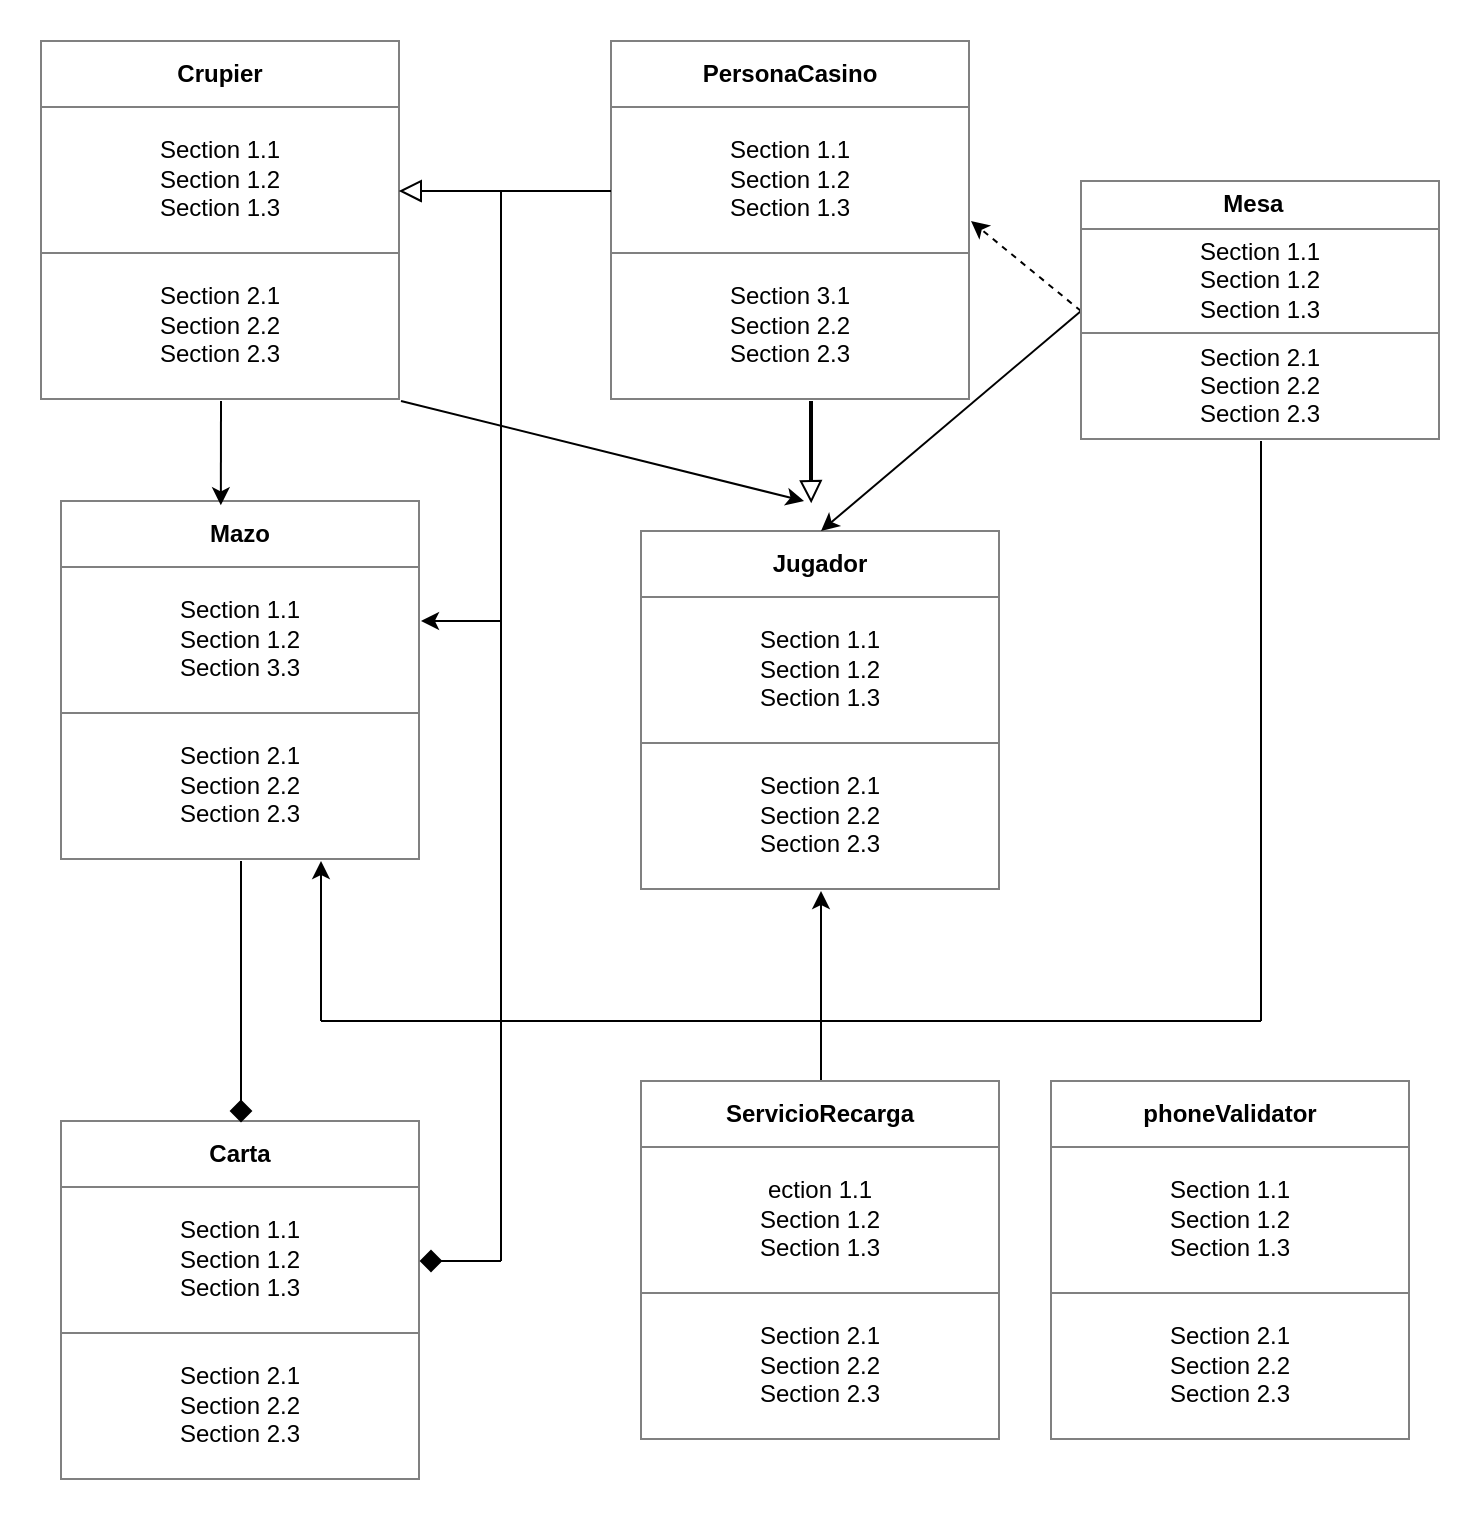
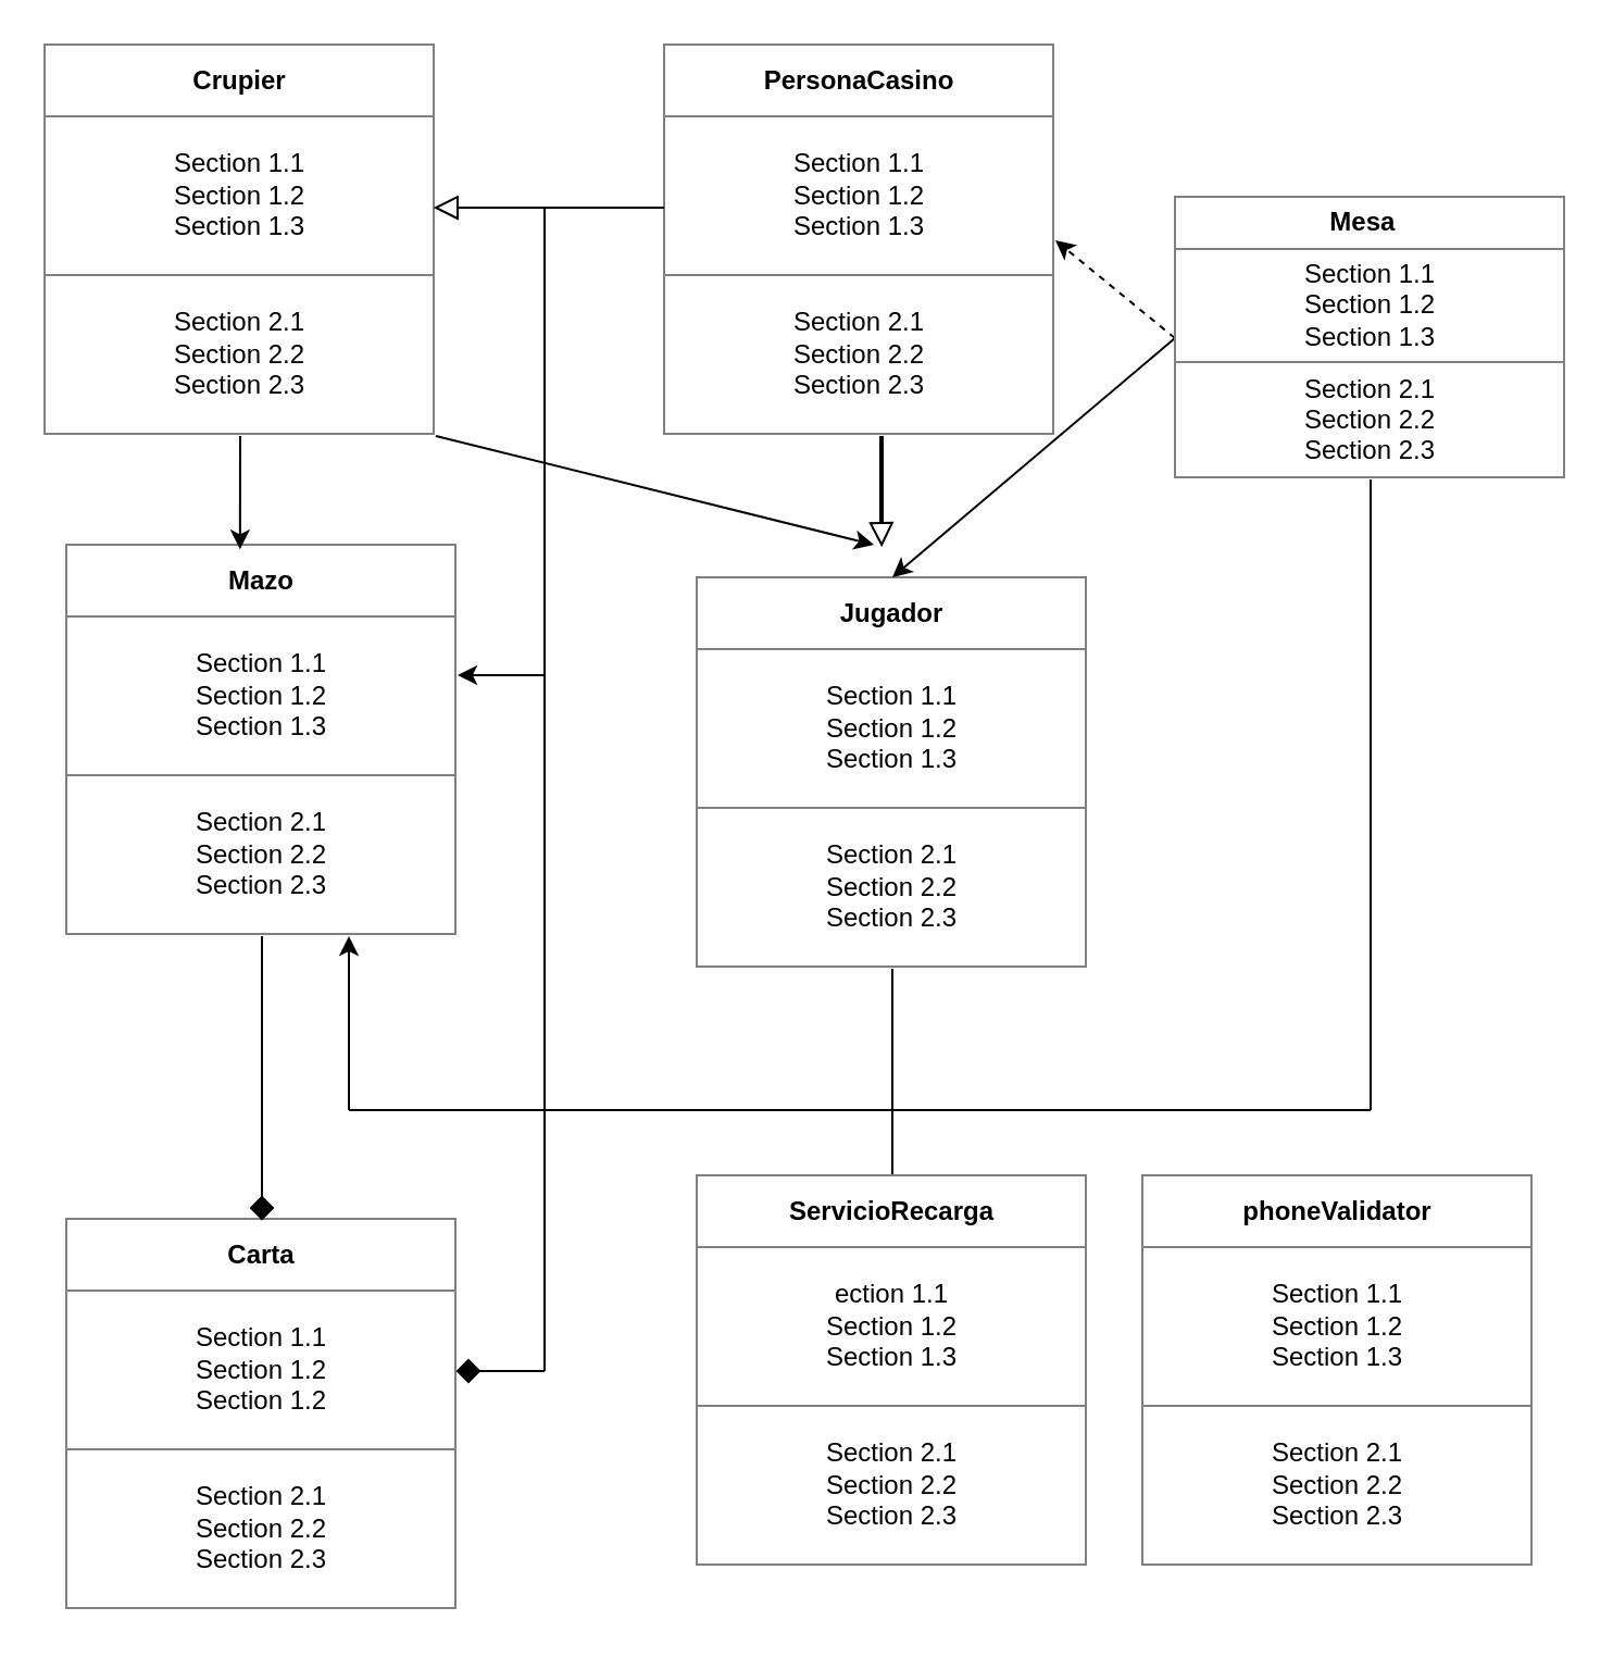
  <mxCell id="0" />
  <mxCell id="1" parent="0" />
  <mxCell id="2" style="edgeStyle=none;html=1;exitX=1;exitY=1;exitDx=0;exitDy=0;entryX=0.998;entryY=0.857;entryDx=0;entryDy=0;entryPerimeter=0;" edge="1" parent="1" source="3" target="10"><mxGeometry relative="1" as="geometry" /></mxCell>
  <mxCell id="3" value="&lt;table border=&quot;1&quot; width=&quot;100%&quot; height=&quot;100%&quot; cellpadding=&quot;4&quot; style=&quot;width:100%;height:100%;border-collapse:collapse;&quot;&gt;&lt;tbody&gt;&lt;tr&gt;&lt;th align=&quot;center&quot;&gt;Crupier&lt;/th&gt;&lt;/tr&gt;&lt;tr&gt;&lt;td align=&quot;center&quot;&gt;Section 1.1&lt;br&gt;Section 1.2&lt;br&gt;Section 1.3&lt;/td&gt;&lt;/tr&gt;&lt;tr&gt;&lt;td align=&quot;center&quot;&gt;Section 2.1&lt;br&gt;Section 2.2&lt;br&gt;Section 2.3&lt;/td&gt;&lt;/tr&gt;&lt;/tbody&gt;&lt;/table&gt;" style="text;html=1;whiteSpace=wrap;strokeColor=none;fillColor=none;overflow=fill;" vertex="1" parent="1"><mxGeometry x="20" y="20" width="180" height="180" as="geometry" /></mxCell>
- <mxCell id="4" value="&lt;table border=&quot;1&quot; width=&quot;100%&quot; height=&quot;100%&quot; cellpadding=&quot;4&quot; style=&quot;width:100%;height:100%;border-collapse:collapse;&quot;&gt;&lt;tbody&gt;&lt;tr&gt;&lt;th align=&quot;center&quot;&gt;PersonaCasino&lt;/th&gt;&lt;/tr&gt;&lt;tr&gt;&lt;td align=&quot;center&quot;&gt;Section 1.1&lt;br&gt;Section 1.2&lt;br&gt;Section 1.3&lt;/td&gt;&lt;/tr&gt;&lt;tr&gt;&lt;td align=&quot;center&quot;&gt;Section 3.1&lt;br&gt;Section 2.2&lt;br&gt;Section 2.3&lt;/td&gt;&lt;/tr&gt;&lt;/tbody&gt;&lt;/table&gt;" style="text;html=1;whiteSpace=wrap;strokeColor=none;fillColor=none;overflow=fill;" vertex="1" parent="1"><mxGeometry x="305" y="20" width="180" height="180" as="geometry" /></mxCell>
+ <mxCell id="4" value="&lt;table border=&quot;1&quot; width=&quot;100%&quot; height=&quot;100%&quot; cellpadding=&quot;4&quot; style=&quot;width:100%;height:100%;border-collapse:collapse;&quot;&gt;&lt;tbody&gt;&lt;tr&gt;&lt;th align=&quot;center&quot;&gt;PersonaCasino&lt;/th&gt;&lt;/tr&gt;&lt;tr&gt;&lt;td align=&quot;center&quot;&gt;Section 1.1&lt;br&gt;Section 1.2&lt;br&gt;Section 1.3&lt;/td&gt;&lt;/tr&gt;&lt;tr&gt;&lt;td align=&quot;center&quot;&gt;Section 2.1&lt;br&gt;Section 2.2&lt;br&gt;Section 2.3&lt;/td&gt;&lt;/tr&gt;&lt;/tbody&gt;&lt;/table&gt;" style="text;html=1;whiteSpace=wrap;strokeColor=none;fillColor=none;overflow=fill;" vertex="1" parent="1"><mxGeometry x="305" y="20" width="180" height="180" as="geometry" /></mxCell>
  <mxCell id="5" value="" style="triangle;whiteSpace=wrap;html=1;rotation=-180;" vertex="1" parent="1"><mxGeometry x="200" y="90" width="10" height="10" as="geometry" /></mxCell>
  <mxCell id="6" value="" style="endArrow=none;html=1;exitX=0;exitY=0.5;exitDx=0;exitDy=0;entryX=0;entryY=0.417;entryDx=0;entryDy=0;entryPerimeter=0;" edge="1" parent="1" source="5" target="4"><mxGeometry width="50" height="50" relative="1" as="geometry"><mxPoint x="350" y="100" as="sourcePoint" /><mxPoint x="400" y="50" as="targetPoint" /></mxGeometry></mxCell>
- <mxCell id="7" value="&lt;table border=&quot;1&quot; width=&quot;100%&quot; height=&quot;100%&quot; cellpadding=&quot;4&quot; style=&quot;width:100%;height:100%;border-collapse:collapse;&quot;&gt;&lt;tbody&gt;&lt;tr&gt;&lt;th align=&quot;center&quot;&gt;Mazo&lt;/th&gt;&lt;/tr&gt;&lt;tr&gt;&lt;td align=&quot;center&quot;&gt;Section 1.1&lt;br&gt;Section 1.2&lt;br&gt;Section 3.3&lt;/td&gt;&lt;/tr&gt;&lt;tr&gt;&lt;td align=&quot;center&quot;&gt;Section 2.1&lt;br&gt;Section 2.2&lt;br&gt;Section 2.3&lt;/td&gt;&lt;/tr&gt;&lt;/tbody&gt;&lt;/table&gt;" style="text;html=1;whiteSpace=wrap;strokeColor=none;fillColor=none;overflow=fill;" vertex="1" parent="1"><mxGeometry x="30" y="250" width="180" height="180" as="geometry" /></mxCell>
+ <mxCell id="7" value="&lt;table border=&quot;1&quot; width=&quot;100%&quot; height=&quot;100%&quot; cellpadding=&quot;4&quot; style=&quot;width:100%;height:100%;border-collapse:collapse;&quot;&gt;&lt;tbody&gt;&lt;tr&gt;&lt;th align=&quot;center&quot;&gt;Mazo&lt;/th&gt;&lt;/tr&gt;&lt;tr&gt;&lt;td align=&quot;center&quot;&gt;Section 1.1&lt;br&gt;Section 1.2&lt;br&gt;Section 1.3&lt;/td&gt;&lt;/tr&gt;&lt;tr&gt;&lt;td align=&quot;center&quot;&gt;Section 2.1&lt;br&gt;Section 2.2&lt;br&gt;Section 2.3&lt;/td&gt;&lt;/tr&gt;&lt;/tbody&gt;&lt;/table&gt;" style="text;html=1;whiteSpace=wrap;strokeColor=none;fillColor=none;overflow=fill;" vertex="1" parent="1"><mxGeometry x="30" y="250" width="180" height="180" as="geometry" /></mxCell>
  <mxCell id="8" style="edgeStyle=none;html=1;exitX=0.5;exitY=1;exitDx=0;exitDy=0;entryX=0.444;entryY=0.012;entryDx=0;entryDy=0;entryPerimeter=0;" edge="1" parent="1" source="3" target="7"><mxGeometry relative="1" as="geometry" /></mxCell>
  <mxCell id="9" value="&lt;table border=&quot;1&quot; width=&quot;100%&quot; height=&quot;100%&quot; cellpadding=&quot;4&quot; style=&quot;width:100%;height:100%;border-collapse:collapse;&quot;&gt;&lt;tbody&gt;&lt;tr&gt;&lt;th align=&quot;center&quot;&gt;Jugador&lt;/th&gt;&lt;/tr&gt;&lt;tr&gt;&lt;td align=&quot;center&quot;&gt;Section 1.1&lt;br&gt;Section 1.2&lt;br&gt;Section 1.3&lt;/td&gt;&lt;/tr&gt;&lt;tr&gt;&lt;td align=&quot;center&quot;&gt;Section 2.1&lt;br&gt;Section 2.2&lt;br&gt;Section 2.3&lt;/td&gt;&lt;/tr&gt;&lt;/tbody&gt;&lt;/table&gt;" style="text;html=1;whiteSpace=wrap;strokeColor=none;fillColor=none;overflow=fill;" vertex="1" parent="1"><mxGeometry x="320" y="265" width="180" height="180" as="geometry" /></mxCell>
  <mxCell id="10" value="" style="triangle;whiteSpace=wrap;html=1;rotation=89;" vertex="1" parent="1"><mxGeometry x="400" y="240" width="10" height="10" as="geometry" /></mxCell>
  <mxCell id="11" value="" style="line;strokeWidth=2;direction=south;html=1;" vertex="1" parent="1"><mxGeometry x="400" y="200" width="10" height="40" as="geometry" /></mxCell>
- <mxCell id="12" value="&lt;table border=&quot;1&quot; width=&quot;100%&quot; height=&quot;100%&quot; cellpadding=&quot;4&quot; style=&quot;width:100%;height:100%;border-collapse:collapse;&quot;&gt;&lt;tbody&gt;&lt;tr&gt;&lt;th align=&quot;center&quot;&gt;Carta&lt;/th&gt;&lt;/tr&gt;&lt;tr&gt;&lt;td align=&quot;center&quot;&gt;Section 1.1&lt;br&gt;Section 1.2&lt;br&gt;Section 1.3&lt;/td&gt;&lt;/tr&gt;&lt;tr&gt;&lt;td align=&quot;center&quot;&gt;Section 2.1&lt;br&gt;Section 2.2&lt;br&gt;Section 2.3&lt;/td&gt;&lt;/tr&gt;&lt;/tbody&gt;&lt;/table&gt;" style="text;html=1;whiteSpace=wrap;strokeColor=none;fillColor=none;overflow=fill;" vertex="1" parent="1"><mxGeometry x="30" y="560" width="180" height="180" as="geometry" /></mxCell>
+ <mxCell id="12" value="&lt;table border=&quot;1&quot; width=&quot;100%&quot; height=&quot;100%&quot; cellpadding=&quot;4&quot; style=&quot;width:100%;height:100%;border-collapse:collapse;&quot;&gt;&lt;tbody&gt;&lt;tr&gt;&lt;th align=&quot;center&quot;&gt;Carta&lt;/th&gt;&lt;/tr&gt;&lt;tr&gt;&lt;td align=&quot;center&quot;&gt;Section 1.1&lt;br&gt;Section 1.2&lt;br&gt;Section 1.2&lt;/td&gt;&lt;/tr&gt;&lt;tr&gt;&lt;td align=&quot;center&quot;&gt;Section 2.1&lt;br&gt;Section 2.2&lt;br&gt;Section 2.3&lt;/td&gt;&lt;/tr&gt;&lt;/tbody&gt;&lt;/table&gt;" style="text;html=1;whiteSpace=wrap;strokeColor=none;fillColor=none;overflow=fill;" vertex="1" parent="1"><mxGeometry x="30" y="560" width="180" height="180" as="geometry" /></mxCell>
  <mxCell id="13" value="" style="rhombus;whiteSpace=wrap;html=1;fillColor=#000000;strokeColor=light-dark(#000000, #ffc5c5);fontColor=#ffffff;" vertex="1" parent="1"><mxGeometry x="115" y="550" width="10" height="10" as="geometry" /></mxCell>
  <mxCell id="14" value="" style="endArrow=none;html=1;entryX=0.5;entryY=1;entryDx=0;entryDy=0;exitX=0.5;exitY=0;exitDx=0;exitDy=0;" edge="1" parent="1" source="13" target="7"><mxGeometry width="50" height="50" relative="1" as="geometry"><mxPoint x="100" y="500" as="sourcePoint" /><mxPoint x="150" y="450" as="targetPoint" /></mxGeometry></mxCell>
  <mxCell id="15" style="edgeStyle=none;html=1;exitX=0;exitY=0.5;exitDx=0;exitDy=0;entryX=1;entryY=0.5;entryDx=0;entryDy=0;dashed=1;" edge="1" parent="1" source="17" target="4"><mxGeometry relative="1" as="geometry" /></mxCell>
  <mxCell id="16" style="edgeStyle=none;html=1;exitX=0;exitY=0.5;exitDx=0;exitDy=0;entryX=0.5;entryY=0;entryDx=0;entryDy=0;" edge="1" parent="1" source="17" target="9"><mxGeometry relative="1" as="geometry" /></mxCell>
  <mxCell id="17" value="&lt;table border=&quot;1&quot; width=&quot;100%&quot; height=&quot;100%&quot; cellpadding=&quot;4&quot; style=&quot;width:100%;height:100%;border-collapse:collapse;&quot;&gt;&lt;tbody&gt;&lt;tr&gt;&lt;th align=&quot;center&quot;&gt;Mesa&amp;nbsp;&amp;nbsp;&lt;/th&gt;&lt;/tr&gt;&lt;tr&gt;&lt;td align=&quot;center&quot;&gt;Section 1.1&lt;br&gt;Section 1.2&lt;br&gt;Section 1.3&lt;/td&gt;&lt;/tr&gt;&lt;tr&gt;&lt;td align=&quot;center&quot;&gt;Section 2.1&lt;br&gt;Section 2.2&lt;br&gt;Section 2.3&lt;/td&gt;&lt;/tr&gt;&lt;/tbody&gt;&lt;/table&gt;" style="text;html=1;whiteSpace=wrap;strokeColor=none;fillColor=none;overflow=fill;" vertex="1" parent="1"><mxGeometry x="540" y="90" width="180" height="130" as="geometry" /></mxCell>
  <mxCell id="18" value="" style="endArrow=none;html=1;entryX=0.5;entryY=1;entryDx=0;entryDy=0;" edge="1" parent="1" target="17"><mxGeometry width="50" height="50" relative="1" as="geometry"><mxPoint x="630" y="510" as="sourcePoint" /><mxPoint x="290" y="440" as="targetPoint" /></mxGeometry></mxCell>
  <mxCell id="19" value="" style="endArrow=none;html=1;" edge="1" parent="1"><mxGeometry width="50" height="50" relative="1" as="geometry"><mxPoint x="160" y="510" as="sourcePoint" /><mxPoint x="630" y="510" as="targetPoint" /></mxGeometry></mxCell>
  <mxCell id="20" value="" style="endArrow=classic;html=1;entryX=0.75;entryY=1;entryDx=0;entryDy=0;" edge="1" parent="1"><mxGeometry width="50" height="50" relative="1" as="geometry"><mxPoint x="160" y="510" as="sourcePoint" /><mxPoint x="160" y="430" as="targetPoint" /></mxGeometry></mxCell>
  <mxCell id="21" value="" style="rhombus;whiteSpace=wrap;html=1;fillColor=#000000;strokeColor=light-dark(#000000, #ffc5c5);fontColor=#ffffff;" vertex="1" parent="1"><mxGeometry x="210" y="625" width="10" height="10" as="geometry" /></mxCell>
  <mxCell id="22" value="" style="endArrow=none;html=1;" edge="1" parent="1"><mxGeometry width="50" height="50" relative="1" as="geometry"><mxPoint x="250" y="630" as="sourcePoint" /><mxPoint x="250" y="95" as="targetPoint" /></mxGeometry></mxCell>
  <mxCell id="23" value="" style="endArrow=none;html=1;exitX=1;exitY=0.5;exitDx=0;exitDy=0;" edge="1" parent="1" source="21"><mxGeometry width="50" height="50" relative="1" as="geometry"><mxPoint x="230" y="580" as="sourcePoint" /><mxPoint x="250" y="630" as="targetPoint" /></mxGeometry></mxCell>
  <mxCell id="24" value="" style="endArrow=classic;html=1;entryX=1;entryY=0.333;entryDx=0;entryDy=0;entryPerimeter=0;" edge="1" parent="1" target="7"><mxGeometry width="50" height="50" relative="1" as="geometry"><mxPoint x="250" y="310" as="sourcePoint" /><mxPoint x="240" y="290" as="targetPoint" /></mxGeometry></mxCell>
- <mxCell id="25" style="edgeStyle=none;html=1;exitX=0.5;exitY=0;exitDx=0;exitDy=0;entryX=0.5;entryY=1;entryDx=0;entryDy=0;" edge="1" parent="1" source="26" target="9"><mxGeometry relative="1" as="geometry" /></mxCell>
+ <mxCell id="25" style="edgeStyle=none;html=1;exitX=0.5;exitY=0;exitDx=0;exitDy=0;entryX=0.5;entryY=1;entryDx=0;entryDy=0;endArrow=none;" edge="1" parent="1" source="26" target="9"><mxGeometry relative="1" as="geometry" /></mxCell>
  <mxCell id="26" value="&lt;table border=&quot;1&quot; width=&quot;100%&quot; height=&quot;100%&quot; cellpadding=&quot;4&quot; style=&quot;width:100%;height:100%;border-collapse:collapse;&quot;&gt;&lt;tbody&gt;&lt;tr&gt;&lt;th align=&quot;center&quot;&gt;ServicioRecarga&lt;/th&gt;&lt;/tr&gt;&lt;tr&gt;&lt;td align=&quot;center&quot;&gt;ection 1.1&lt;br&gt;Section 1.2&lt;br&gt;Section 1.3&lt;/td&gt;&lt;/tr&gt;&lt;tr&gt;&lt;td align=&quot;center&quot;&gt;Section 2.1&lt;br&gt;Section 2.2&lt;br&gt;Section 2.3&lt;/td&gt;&lt;/tr&gt;&lt;/tbody&gt;&lt;/table&gt;" style="text;html=1;whiteSpace=wrap;strokeColor=none;fillColor=none;overflow=fill;" vertex="1" parent="1"><mxGeometry x="320" y="540" width="180" height="180" as="geometry" /></mxCell>
  <mxCell id="27" value="&lt;table border=&quot;1&quot; width=&quot;100%&quot; height=&quot;100%&quot; cellpadding=&quot;4&quot; style=&quot;width:100%;height:100%;border-collapse:collapse;&quot;&gt;&lt;tbody&gt;&lt;tr&gt;&lt;th align=&quot;center&quot;&gt;phoneValidator&lt;/th&gt;&lt;/tr&gt;&lt;tr&gt;&lt;td align=&quot;center&quot;&gt;Section 1.1&lt;br&gt;Section 1.2&lt;br&gt;Section 1.3&lt;/td&gt;&lt;/tr&gt;&lt;tr&gt;&lt;td align=&quot;center&quot;&gt;Section 2.1&lt;br&gt;Section 2.2&lt;br&gt;Section 2.3&lt;/td&gt;&lt;/tr&gt;&lt;/tbody&gt;&lt;/table&gt;" style="text;html=1;whiteSpace=wrap;strokeColor=none;fillColor=none;overflow=fill;" vertex="1" parent="1"><mxGeometry x="525" y="540" width="180" height="180" as="geometry" /></mxCell>
